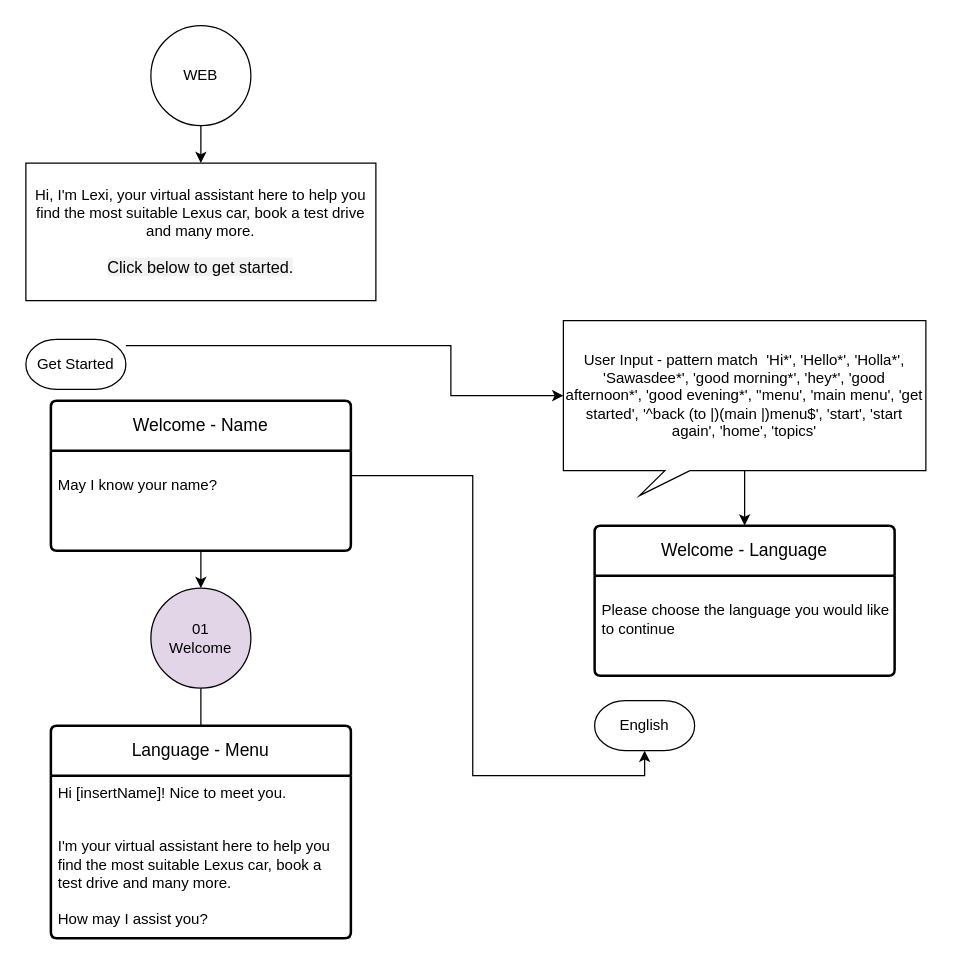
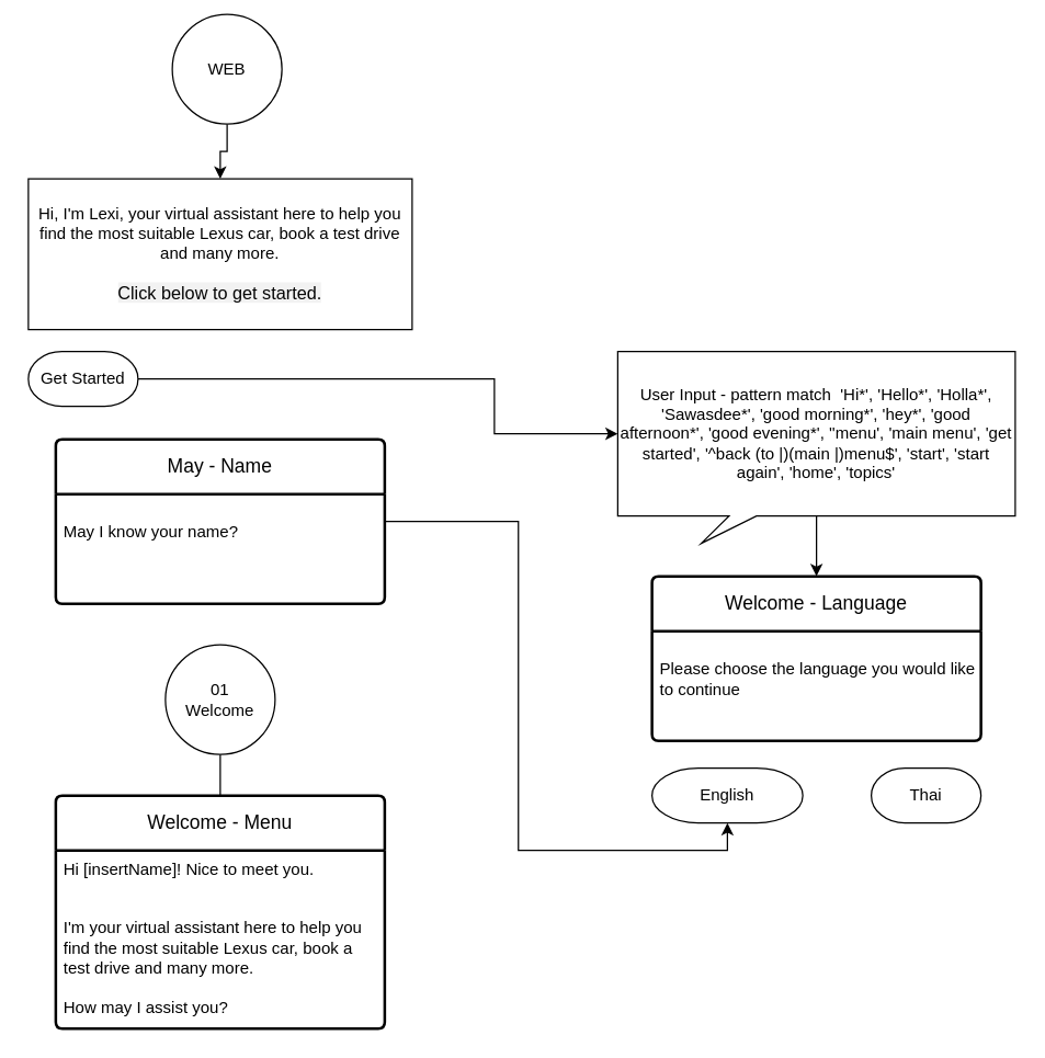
  <mxCell id="0" />
  <mxCell id="1" parent="0" />
  <mxCell id="2" style="edgeStyle=orthogonalEdgeStyle;rounded=0;orthogonalLoop=1;jettySize=auto;html=1;exitX=0.5;exitY=1;exitDx=0;exitDy=0;entryX=0.5;entryY=0;entryDx=0;entryDy=0;" edge="1" parent="1" source="3" target="4"><mxGeometry relative="1" as="geometry" /></mxCell>
- <mxCell id="3" value="WEB" style="ellipse;whiteSpace=wrap;html=1;aspect=fixed;" vertex="1" parent="1"><mxGeometry x="120" y="20" width="80" height="80" as="geometry" /></mxCell>
+ <mxCell id="3" value="WEB" style="ellipse;whiteSpace=wrap;html=1;aspect=fixed;" vertex="1" parent="1"><mxGeometry x="125" y="10" width="80" height="80" as="geometry" /></mxCell>
  <mxCell id="4" value="Hi, I'm Lexi, your virtual assistant here to help you find the most suitable Lexus car, book a test drive and many more.&lt;br style=&quot;box-sizing: border-box; font-family: Nobel, Arial, sans-serif; opacity: 1; max-width: none; direction: inherit; text-align: left; outline: none; text-size-adjust: none; -webkit-font-smoothing: antialiased; color: rgb(4, 4, 4); line-height: inherit; font-size: 13px; overflow: inherit; z-index: inherit; background-image: inherit; background-position: inherit; background-size: inherit; background-repeat: inherit; background-attachment: inherit; background-origin: inherit; background-clip: inherit; background-color: rgb(242, 242, 242);&quot;&gt;&lt;br style=&quot;box-sizing: border-box; font-family: Nobel, Arial, sans-serif; opacity: 1; max-width: none; direction: inherit; text-align: left; outline: none; text-size-adjust: none; -webkit-font-smoothing: antialiased; color: rgb(4, 4, 4); line-height: inherit; font-size: 13px; overflow: inherit; z-index: inherit; background-image: inherit; background-position: inherit; background-size: inherit; background-repeat: inherit; background-attachment: inherit; background-origin: inherit; background-clip: inherit; background-color: rgb(242, 242, 242);&quot;&gt;&lt;span style=&quot;color: rgb(4, 4, 4); font-family: Nobel, Arial, sans-serif; font-size: 13px; text-align: left; background-color: rgb(242, 242, 242);&quot;&gt;Click below to get started.&lt;/span&gt;" style="rounded=0;whiteSpace=wrap;html=1;" vertex="1" parent="1"><mxGeometry x="20" y="130" width="280" height="110" as="geometry" /></mxCell>
- <mxCell id="5" value="Get Started" style="strokeWidth=1;html=1;shape=mxgraph.flowchart.terminator;whiteSpace=wrap;" vertex="1" parent="1"><mxGeometry x="20" y="271" width="80" height="40" as="geometry" /></mxCell>
+ <mxCell id="5" value="Get Started" style="strokeWidth=1;html=1;shape=mxgraph.flowchart.terminator;whiteSpace=wrap;" vertex="1" parent="1"><mxGeometry x="20" y="256" width="80" height="40" as="geometry" /></mxCell>
  <mxCell id="6" value="Welcome - Language" style="swimlane;childLayout=stackLayout;horizontal=1;startSize=40;horizontalStack=0;rounded=1;fontSize=14;fontStyle=0;strokeWidth=2;resizeParent=0;resizeLast=1;shadow=0;dashed=0;align=center;arcSize=4;whiteSpace=wrap;html=1;" vertex="1" parent="1"><mxGeometry x="475" y="420" width="240" height="120" as="geometry" /></mxCell>
  <mxCell id="7" value="&lt;br&gt;Please choose the language you would like&lt;br&gt;to continue" style="align=left;strokeColor=none;fillColor=none;spacingLeft=4;fontSize=12;verticalAlign=top;resizable=0;rotatable=0;part=1;html=1;" vertex="1" parent="6"><mxGeometry y="40" width="240" height="80" as="geometry" /></mxCell>
- <mxCell id="8" value="English" style="strokeWidth=1;html=1;shape=mxgraph.flowchart.terminator;whiteSpace=wrap;" vertex="1" parent="1"><mxGeometry x="475" y="560" width="80" height="40" as="geometry" /></mxCell>
+ <mxCell id="8" value="English" style="strokeWidth=1;html=1;shape=mxgraph.flowchart.terminator;whiteSpace=wrap;" vertex="1" parent="1"><mxGeometry x="475" y="560" width="110" height="40" as="geometry" /></mxCell>
+ <mxCell id="9" value="Thai" style="strokeWidth=1;html=1;shape=mxgraph.flowchart.terminator;whiteSpace=wrap;" vertex="1" parent="1"><mxGeometry x="635" y="560" width="80" height="40" as="geometry" /></mxCell>
  <mxCell id="10" style="edgeStyle=orthogonalEdgeStyle;rounded=0;orthogonalLoop=1;jettySize=auto;html=1;endArrow=none;" edge="1" parent="1" source="11" target="14"><mxGeometry relative="1" as="geometry" /></mxCell>
- <mxCell id="11" value="01&lt;br&gt;Welcome" style="ellipse;whiteSpace=wrap;html=1;aspect=fixed;fillColor=#e1d5e7;" vertex="1" parent="1"><mxGeometry x="120" y="470" width="80" height="80" as="geometry" /></mxCell>
+ <mxCell id="11" value="01&lt;br&gt;Welcome" style="ellipse;whiteSpace=wrap;html=1;aspect=fixed;" vertex="1" parent="1"><mxGeometry x="120" y="470" width="80" height="80" as="geometry" /></mxCell>
  <mxCell id="12" style="edgeStyle=orthogonalEdgeStyle;rounded=0;orthogonalLoop=1;jettySize=auto;html=1;entryX=0.5;entryY=0;entryDx=0;entryDy=0;" edge="1" parent="1" source="13" target="6"><mxGeometry relative="1" as="geometry" /></mxCell>
  <mxCell id="13" value="User Input - pattern match  'Hi*', 'Hello*', 'Holla*', 'Sawasdee*', 'good morning*', 'hey*', 'good afternoon*', 'good evening*', ''menu', 'main menu', 'get started', '^back (to |)(main |)menu$', 'start', 'start again', 'home', 'topics'" style="shape=callout;whiteSpace=wrap;html=1;perimeter=calloutPerimeter;position2=0.21;size=20;position=0.28;" vertex="1" parent="1"><mxGeometry x="450" y="256" width="290" height="140" as="geometry" /></mxCell>
- <mxCell id="14" value="Language - Menu" style="swimlane;childLayout=stackLayout;horizontal=1;startSize=40;horizontalStack=0;rounded=1;fontSize=14;fontStyle=0;strokeWidth=2;resizeParent=0;resizeLast=1;shadow=0;dashed=0;align=center;arcSize=4;whiteSpace=wrap;html=1;" vertex="1" parent="1"><mxGeometry x="40" y="580" width="240" height="170" as="geometry" /></mxCell>
+ <mxCell id="14" value="Welcome - Menu" style="swimlane;childLayout=stackLayout;horizontal=1;startSize=40;horizontalStack=0;rounded=1;fontSize=14;fontStyle=0;strokeWidth=2;resizeParent=0;resizeLast=1;shadow=0;dashed=0;align=center;arcSize=4;whiteSpace=wrap;html=1;" vertex="1" parent="1"><mxGeometry x="40" y="580" width="240" height="170" as="geometry" /></mxCell>
  <mxCell id="15" value="Hi [insertName]! Nice to meet you.&lt;br&gt;&lt;br&gt;&lt;br&gt;I'm your virtual assistant here to help you&lt;br&gt;find the most suitable Lexus car, book a&lt;br&gt;test drive and many more.&lt;br&gt;&lt;br&gt;How may I assist you?" style="align=left;strokeColor=none;fillColor=none;spacingLeft=4;fontSize=12;verticalAlign=top;resizable=0;rotatable=0;part=1;html=1;" vertex="1" parent="14"><mxGeometry y="40" width="240" height="130" as="geometry" /></mxCell>
- <mxCell id="16" value="Welcome - Name" style="swimlane;childLayout=stackLayout;horizontal=1;startSize=40;horizontalStack=0;rounded=1;fontSize=14;fontStyle=0;strokeWidth=2;resizeParent=0;resizeLast=1;shadow=0;dashed=0;align=center;arcSize=4;whiteSpace=wrap;html=1;" vertex="1" parent="1"><mxGeometry x="40" y="320" width="240" height="120" as="geometry" /></mxCell>
+ <mxCell id="16" value="May - Name" style="swimlane;childLayout=stackLayout;horizontal=1;startSize=40;horizontalStack=0;rounded=1;fontSize=14;fontStyle=0;strokeWidth=2;resizeParent=0;resizeLast=1;shadow=0;dashed=0;align=center;arcSize=4;whiteSpace=wrap;html=1;" vertex="1" parent="1"><mxGeometry x="40" y="320" width="240" height="120" as="geometry" /></mxCell>
  <mxCell id="17" value="&lt;br&gt;May I know your name?" style="align=left;strokeColor=none;fillColor=none;spacingLeft=4;fontSize=12;verticalAlign=top;resizable=0;rotatable=0;part=1;html=1;" vertex="1" parent="16"><mxGeometry y="40" width="240" height="80" as="geometry" /></mxCell>
  <mxCell id="18" style="edgeStyle=orthogonalEdgeStyle;rounded=0;orthogonalLoop=1;jettySize=auto;html=1;entryX=0.5;entryY=1;entryDx=0;entryDy=0;entryPerimeter=0;" edge="1" parent="1" source="16" target="8"><mxGeometry relative="1" as="geometry" /></mxCell>
- <mxCell id="19" style="edgeStyle=orthogonalEdgeStyle;rounded=0;orthogonalLoop=1;jettySize=auto;html=1;entryX=0.5;entryY=0;entryDx=0;entryDy=0;" edge="1" parent="1" source="17" target="11"><mxGeometry relative="1" as="geometry" /></mxCell>
  <mxCell id="20" style="edgeStyle=orthogonalEdgeStyle;rounded=0;orthogonalLoop=1;jettySize=auto;html=1;entryX=0;entryY=0;entryDx=0;entryDy=60;entryPerimeter=0;" edge="1" parent="1" source="5" target="13"><mxGeometry relative="1" as="geometry"><Array as="points"><mxPoint x="360" y="276" /><mxPoint x="360" y="316" /></Array></mxGeometry></mxCell>
